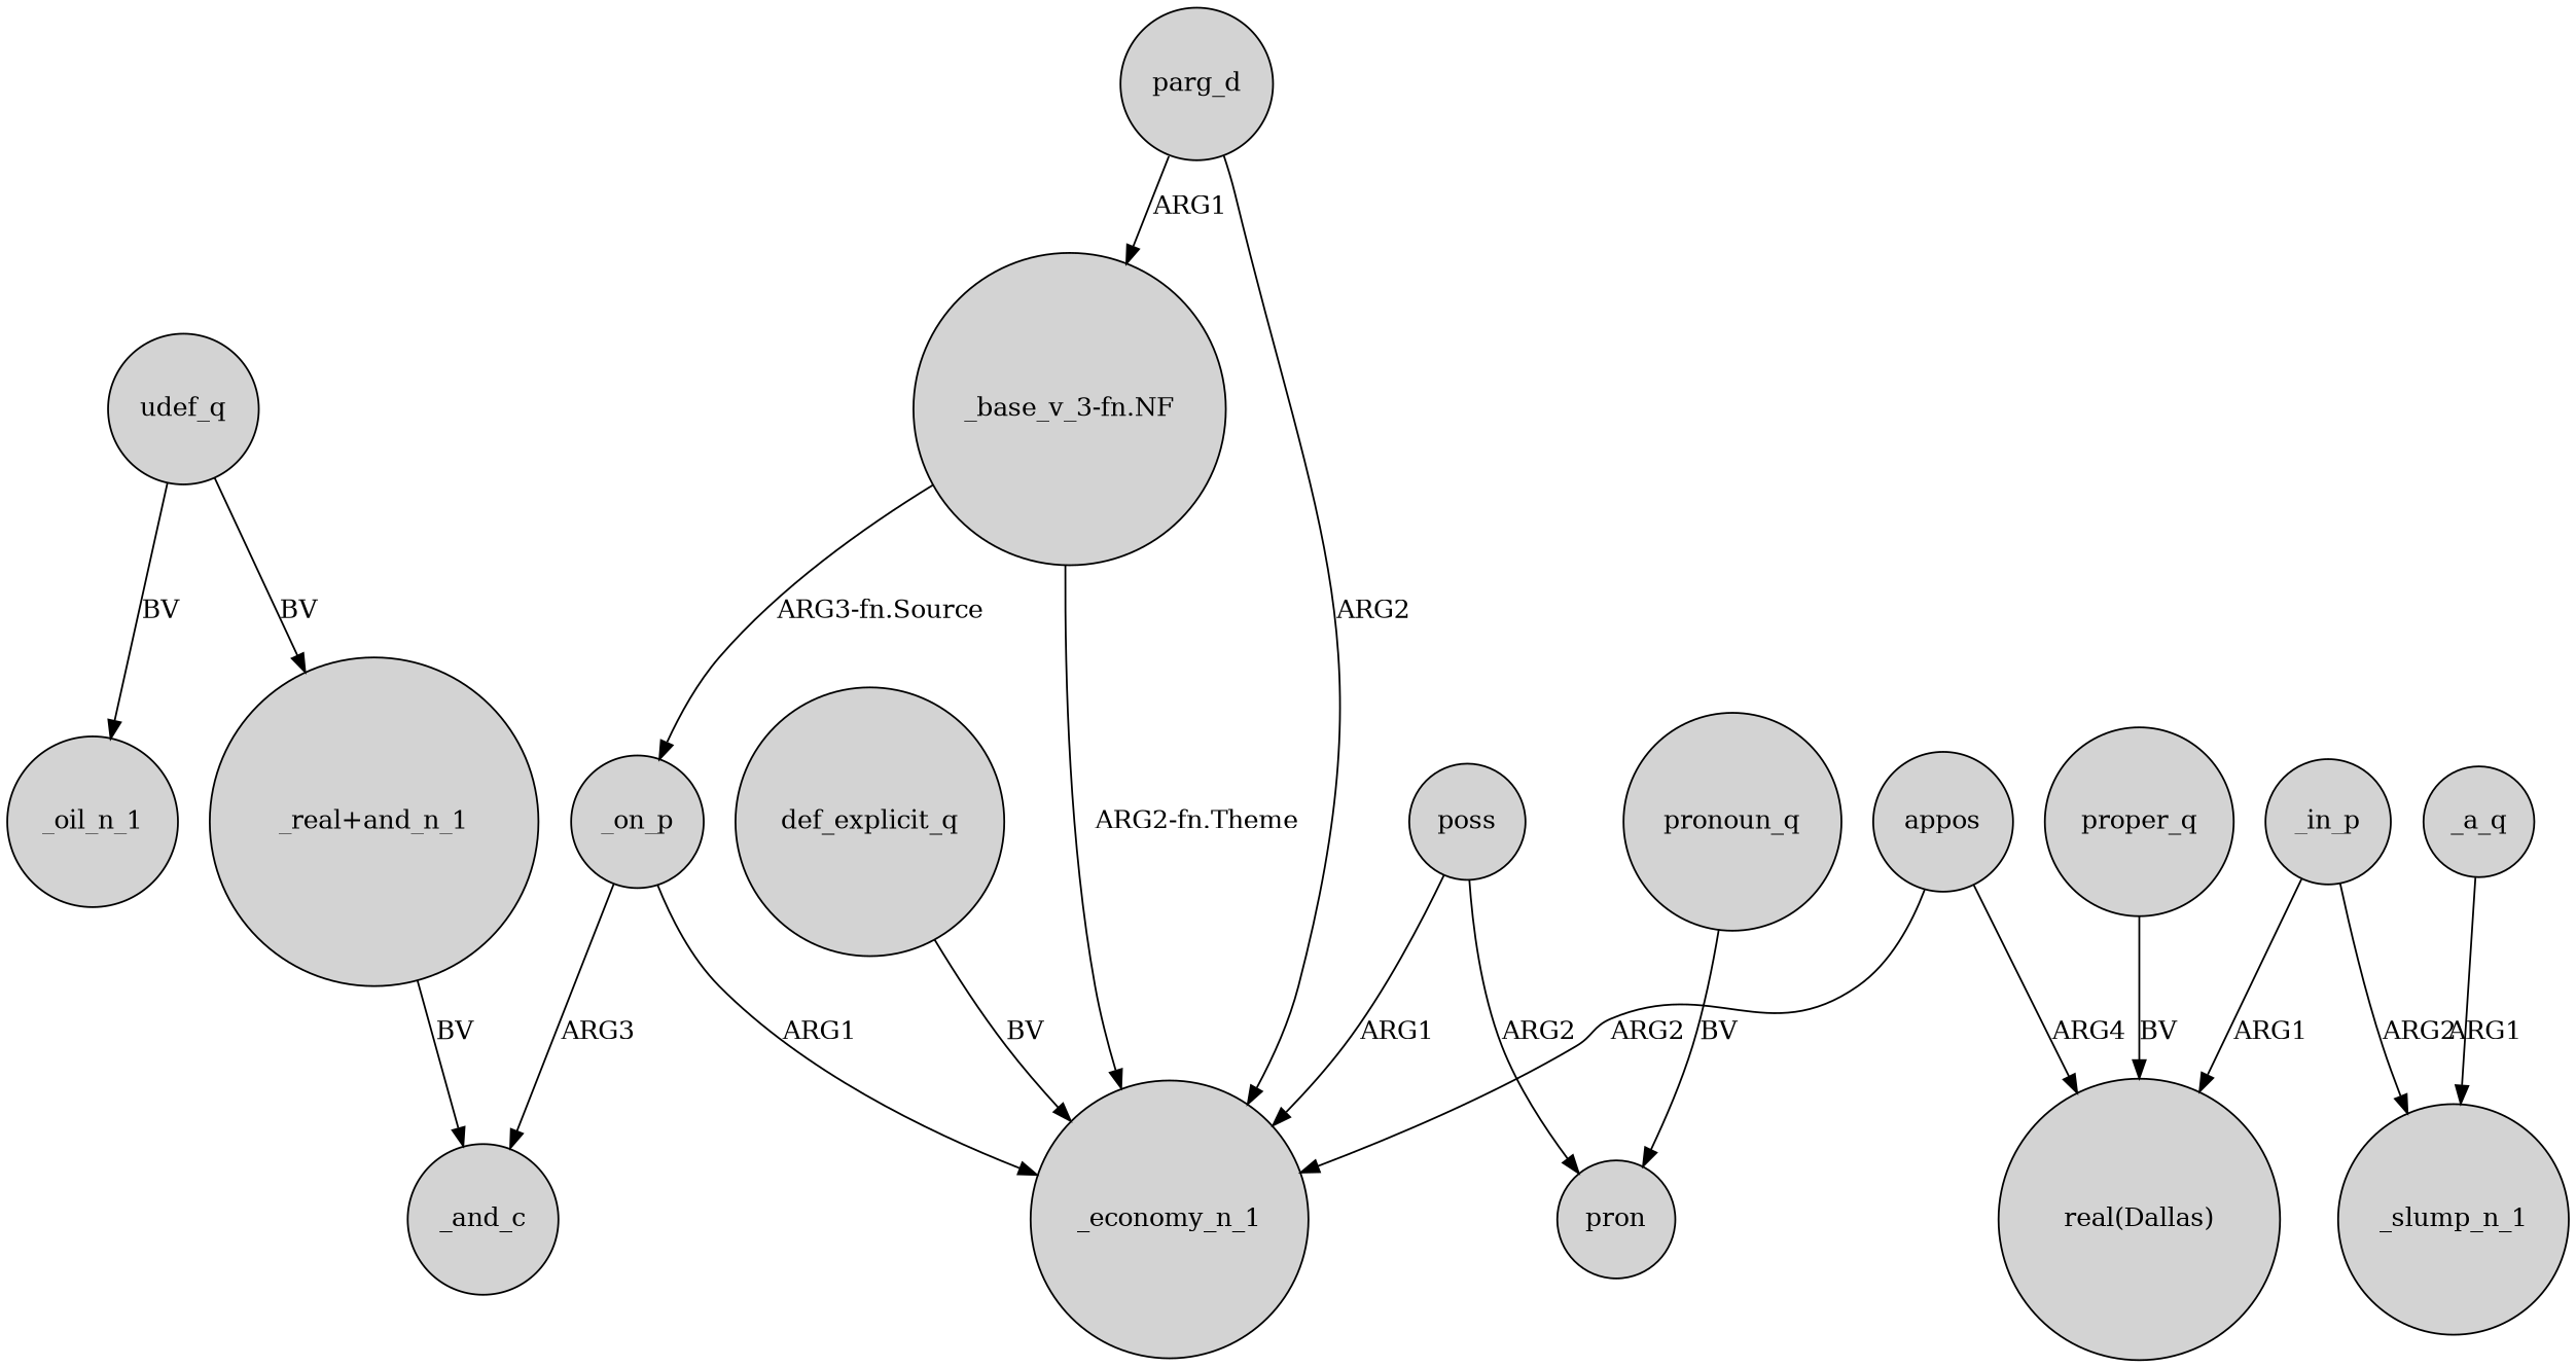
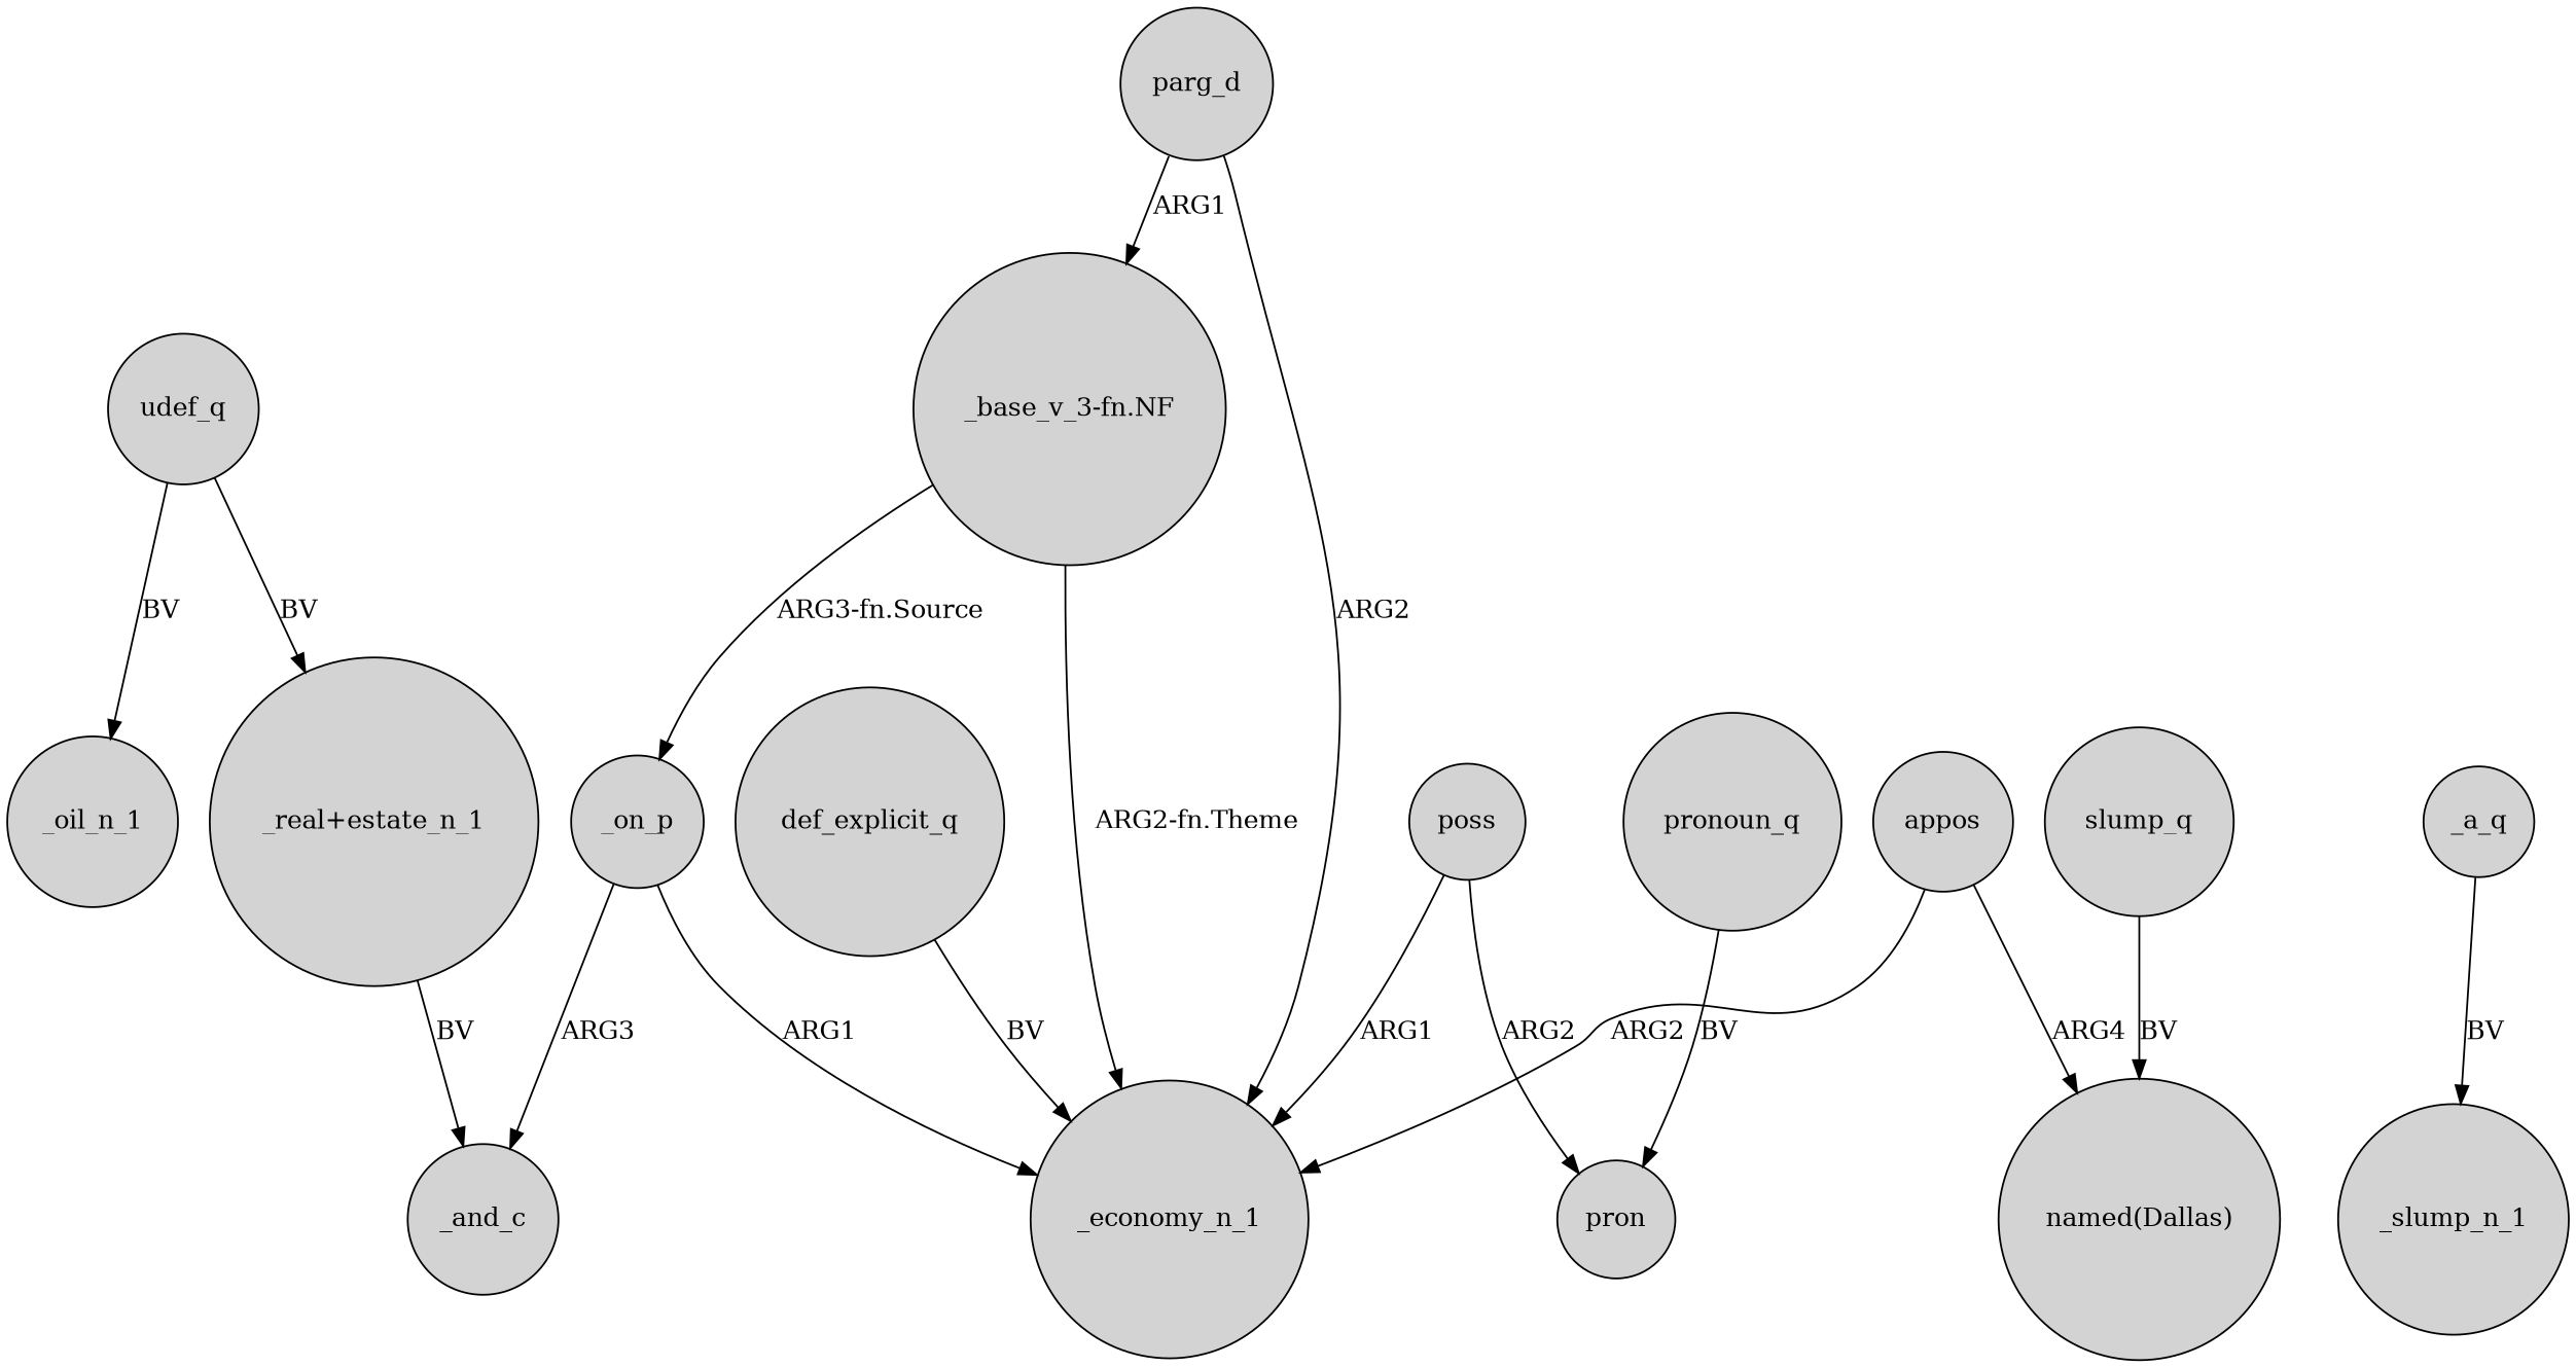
  digraph {
    fontname="DejaVu Serif"
    node [fontname="DejaVu Serif" shape=circle style=filled]
    edge [fontname="DejaVu Serif"]
    parg_d
    _economy_n_1
    n3 [label="_base_v_3-fn.NF"]
    _on_p
    poss
    pron
    _and_c
    def_explicit_q
    appos
-   "named(Dallas)" [label="real(Dallas)"]
+   "named(Dallas)"
    pronoun_q
-   _in_p
    _slump_n_1
    udef_q
-   "_real+estate_n_1" [label="_real+and_n_1"]
+   "_real+estate_n_1"
    _oil_n_1
-   proper_q
+   proper_q [label=slump_q]
    _a_q
    parg_d -> _economy_n_1 [label=ARG2]
    parg_d -> n3 [label=ARG1]
    n3 -> _economy_n_1 [label="ARG2-fn.Theme"]
    n3 -> _on_p [label="ARG3-fn.Source"]
    _on_p -> _economy_n_1 [label=ARG1]
    _on_p -> _and_c [label=ARG3]
    poss -> _economy_n_1 [label=ARG1]
    poss -> pron [label=ARG2]
    def_explicit_q -> _economy_n_1 [label=BV]
    appos -> _economy_n_1 [label=ARG2]
    appos -> "named(Dallas)" [label=ARG4]
    pronoun_q -> pron [label=BV]
-   _in_p -> "named(Dallas)" [label=ARG1]
-   _in_p -> _slump_n_1 [label=ARG2]
    udef_q -> "_real+estate_n_1" [label=BV]
    udef_q -> _oil_n_1 [label=BV]
    "_real+estate_n_1" -> _and_c [label=BV]
    proper_q -> "named(Dallas)" [label=BV]
-   _a_q -> _slump_n_1 [label=ARG1]
+   _a_q -> _slump_n_1 [label=BV]
  }
